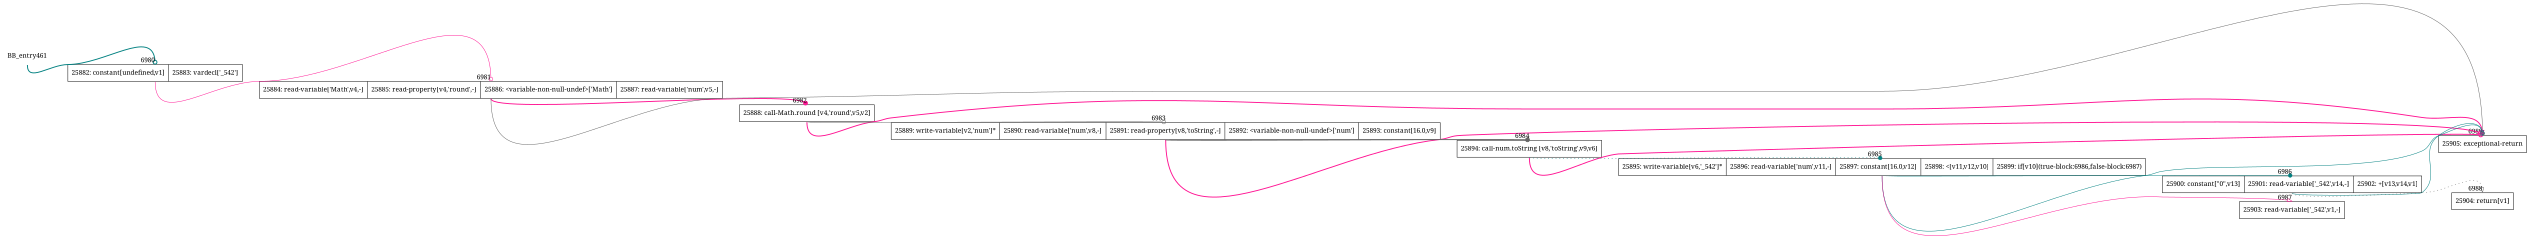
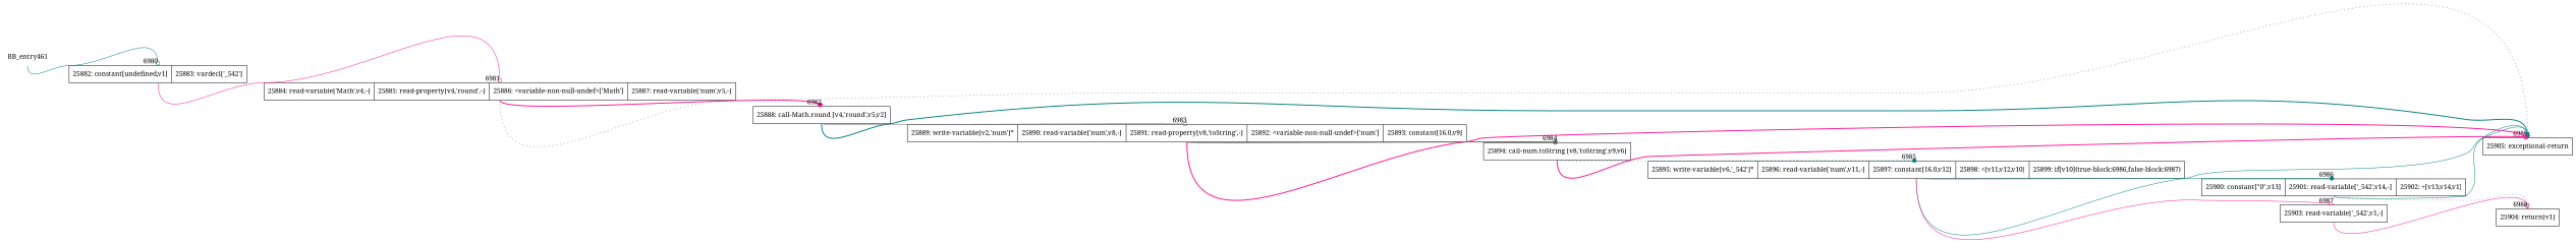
  digraph {
    fontname="Noto Serif"
    rankdir=LR
    node [fontname="Noto Serif" shape=record]
    edge [arrowhead=odot color=teal fontname="Noto Serif" headport=n style=solid tailport=s]
    n1 [label=BB_entry461 shape=none]
    n2 [label="{25882: constant[undefined,v1]|25883: vardecl['_542']}"]
    n3 [label="{25884: read-variable['Math',v4,-]|25885: read-property[v4,'round',-]|25886: \<variable-non-null-undef\>['Math']|25887: read-variable['num',v5,-]}"]
    n4 [label="{25888: call-Math.round [v4,'round',v5,v2]}"]
    n5 [label="{25905: exceptional-return}"]
    n6 [label="{25889: write-variable[v2,'num']*|25890: read-variable['num',v8,-]|25891: read-property[v8,'toString',-]|25892: \<variable-non-null-undef\>['num']|25893: constant[16.0,v9]}"]
    n7 [label="{25894: call-num.toString [v8,'toString',v9,v6]}"]
    n8 [label="{25895: write-variable[v6,'_542']*|25896: read-variable['num',v11,-]|25897: constant[16.0,v12]|25898: \<[v11,v12,v10]|25899: if[v10](true-block:6986,false-block:6987)}"]
    n9 [label="{25900: constant[\"0\",v13]|25901: read-variable['_542',v14,-]|25902: +[v13,v14,v1]}"]
    n10 [label="{25903: read-variable['_542',v1,-]}"]
    n11 [label="{25904: return[v1]}"]
-   n1 -> n2 [headlabel="    6980" style=bold]
+   n1 -> n2 [headlabel="    6980"]
    n2 -> n3 [color=deeppink headlabel="      6981"]
    n3 -> n4 [arrowhead=dot color=deeppink headlabel="      6982" style=bold]
-   n3 -> n5 [arrowhead=dot color=gray40 headlabel="      6989"]
-   n4 -> n5 [arrowhead=onormal color=deeppink style=bold]
+   n3 -> n5 [arrowhead=dot color=gray40 headlabel="      6989" style=dotted]
+   n4 -> n5 [arrowhead=onormal style=bold]
    n4 -> n6 [color=gray40 headlabel="      6983"]
    n6 -> n5 [arrowhead=onormal color=deeppink style=bold]
    n6 -> n7 [arrowhead=dot color=gray40 headlabel="      6984" style=bold]
    n7 -> n5 [color=deeppink style=bold]
    n7 -> n8 [arrowhead=dot headlabel="      6985" style=dotted]
    n8 -> n5
    n8 -> n9 [arrowhead=dot headlabel="      6986"]
    n8 -> n10 [arrowhead=onormal color=deeppink headlabel="      6987"]
    n9 -> n5 [arrowhead=onormal]
    n9 -> n11 [arrowhead=onormal color=gray40 headlabel="      6988" style=dotted]
+   n10 -> n11 [color=deeppink]
  }
